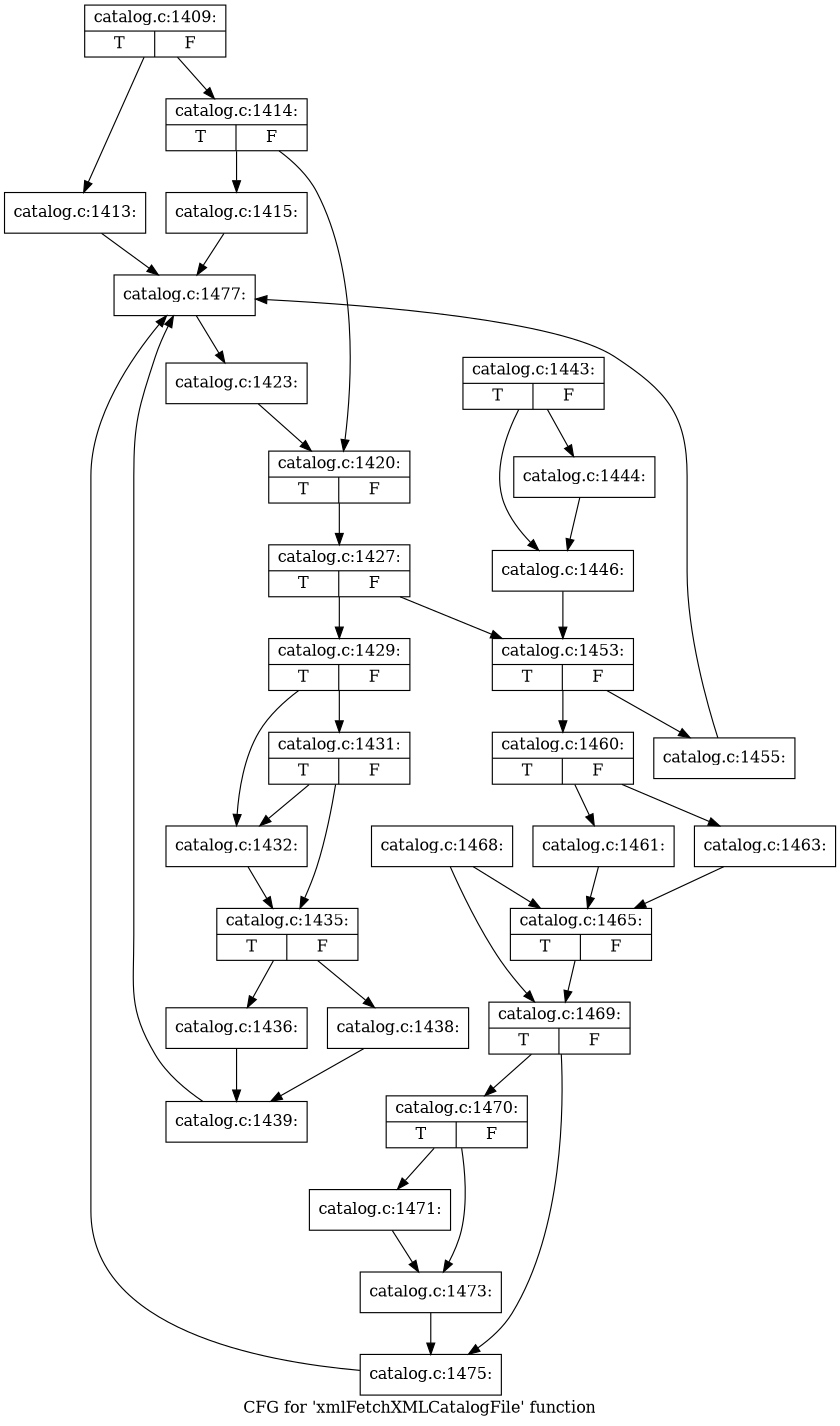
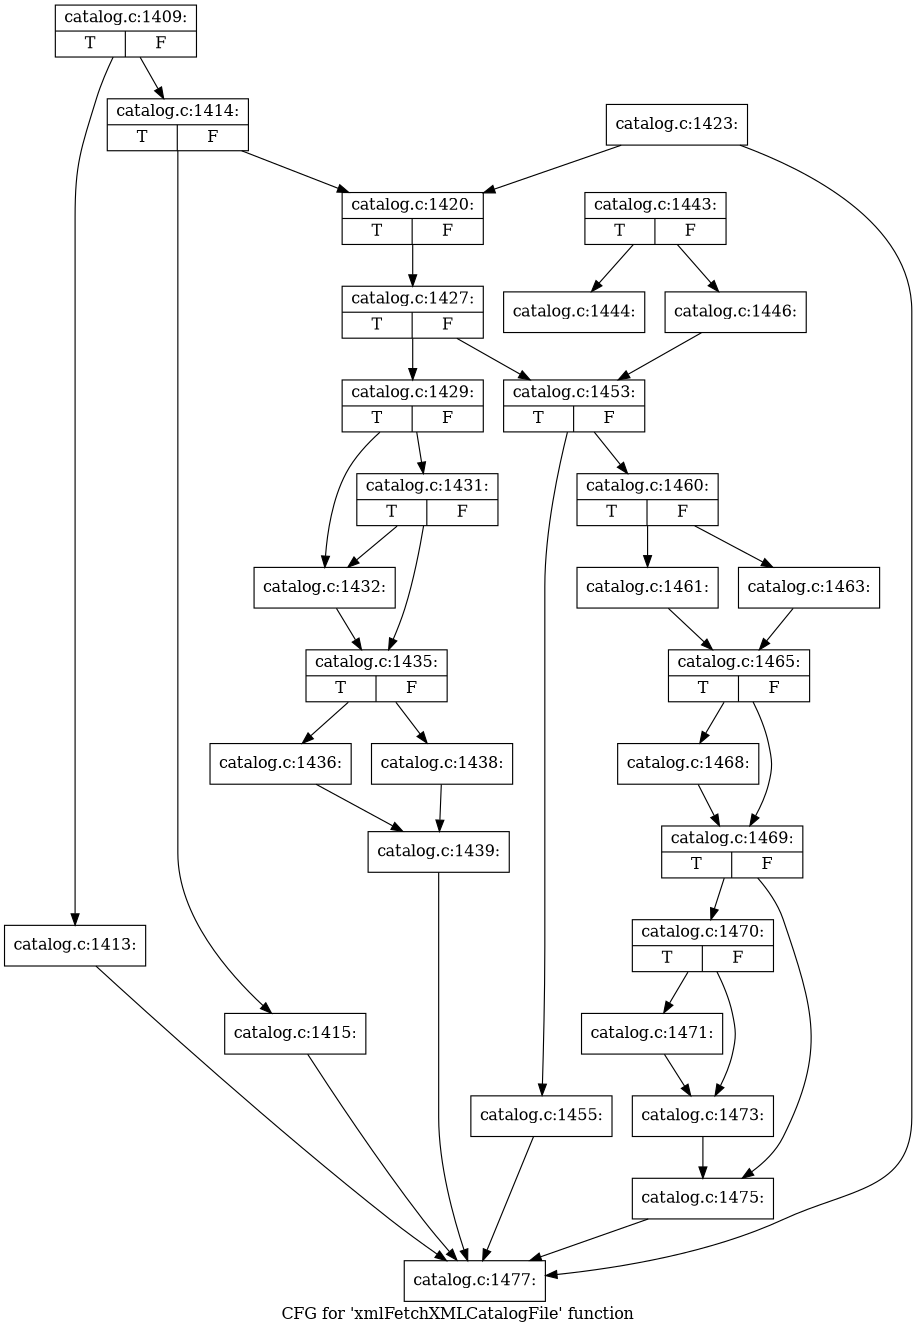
  digraph {
    label="CFG for 'xmlFetchXMLCatalogFile' function"
    node [shape=record]
    n1 [label="{catalog.c:1409:|{<s0>T|<s1>F}}"]
    n2 [label="{catalog.c:1413:}"]
    n3 [label="{catalog.c:1414:|{<s0>T|<s1>F}}"]
    n4 [label="{catalog.c:1477:}"]
    n5 [label="{catalog.c:1415:}"]
    n6 [label="{catalog.c:1420:|{<s0>T|<s1>F}}"]
    n7 [label="{catalog.c:1427:|{<s0>T|<s1>F}}"]
    n8 [label="{catalog.c:1423:}"]
    n9 [label="{catalog.c:1429:|{<s0>T|<s1>F}}"]
    n10 [label="{catalog.c:1453:|{<s0>T|<s1>F}}"]
    n11 [label="{catalog.c:1431:|{<s0>T|<s1>F}}"]
    n12 [label="{catalog.c:1432:}"]
    n13 [label="{catalog.c:1455:}"]
    n14 [label="{catalog.c:1460:|{<s0>T|<s1>F}}"]
    n15 [label="{catalog.c:1435:|{<s0>T|<s1>F}}"]
    n16 [label="{catalog.c:1443:|{<s0>T|<s1>F}}"]
    n17 [label="{catalog.c:1444:}"]
    n18 [label="{catalog.c:1446:}"]
    n19 [label="{catalog.c:1461:}"]
    n20 [label="{catalog.c:1463:}"]
    n21 [label="{catalog.c:1436:}"]
    n22 [label="{catalog.c:1438:}"]
    n23 [label="{catalog.c:1439:}"]
    n24 [label="{catalog.c:1465:|{<s0>T|<s1>F}}"]
    n25 [label="{catalog.c:1468:}"]
    n26 [label="{catalog.c:1469:|{<s0>T|<s1>F}}"]
    n27 [label="{catalog.c:1470:|{<s0>T|<s1>F}}"]
    n28 [label="{catalog.c:1475:}"]
    n29 [label="{catalog.c:1471:}"]
    n30 [label="{catalog.c:1473:}"]
    n1 -> n2
    n1 -> n3
    n2 -> n4
    n3 -> n5
    n3 -> n6
    n5 -> n4
    n6 -> n7
    n7 -> n9
    n7 -> n10
-   n4 -> n8
+   n8 -> n4
    n8 -> n6
    n9 -> n11
    n9 -> n12
    n10 -> n13
    n10 -> n14
    n11 -> n12
    n11 -> n15
    n12 -> n15
    n13 -> n4
    n14 -> n19
    n14 -> n20
    n15 -> n21
    n15 -> n22
    n16 -> n17
    n16 -> n18
-   n17 -> n18
    n18 -> n10
    n19 -> n24
    n20 -> n24
    n21 -> n23
    n22 -> n23
    n23 -> n4
-   n25 -> n24
+   n24 -> n25
    n24 -> n26
    n25 -> n26
    n26 -> n27
    n26 -> n28
    n27 -> n29
    n27 -> n30
    n28 -> n4
    n29 -> n30
    n30 -> n28
  }
